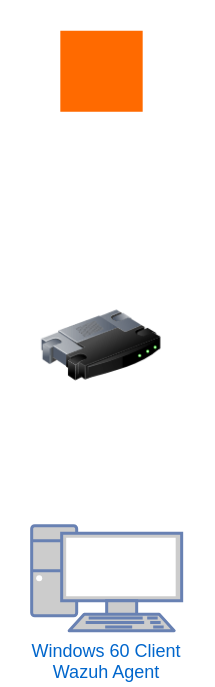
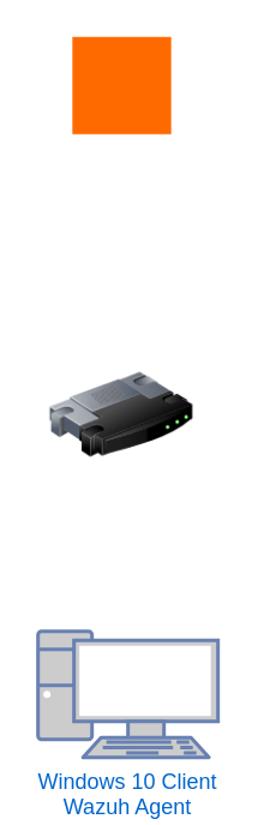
  <mxCell id="0" />
  <mxCell id="1" parent="0" />
- <mxCell id="2" value="Windows 60 Client&lt;div&gt;Wazuh Agent&lt;/div&gt;" style="fontColor=#0066CC;verticalAlign=top;verticalLabelPosition=bottom;labelPosition=center;align=center;html=1;outlineConnect=0;fillColor=#CCCCCC;strokeColor=#6881B3;gradientColor=none;gradientDirection=north;strokeWidth=2;shape=mxgraph.networks.pc;" vertex="1" parent="1"><mxGeometry x="20.45" y="350" width="100" height="70" as="geometry" /></mxCell>
+ <mxCell id="2" value="Windows 10 Client&lt;div&gt;Wazuh Agent&lt;/div&gt;" style="fontColor=#0066CC;verticalAlign=top;verticalLabelPosition=bottom;labelPosition=center;align=center;html=1;outlineConnect=0;fillColor=#CCCCCC;strokeColor=#6881B3;gradientColor=none;gradientDirection=north;strokeWidth=2;shape=mxgraph.networks.pc;" vertex="1" parent="1"><mxGeometry x="20.45" y="350" width="100" height="70" as="geometry" /></mxCell>
  <mxCell id="3" value="" style="image;html=1;image=img/lib/clip_art/networking/Router_128x128.png" vertex="1" parent="1"><mxGeometry x="27" y="190" width="80" height="80" as="geometry" /></mxCell>
  <mxCell id="4" value="" style="points=[];aspect=fixed;html=1;align=center;shadow=0;dashed=0;fillColor=#FF6A00;strokeColor=none;shape=mxgraph.alibaba_cloud.uis_ultimate_internet_service;" vertex="1" parent="1"><mxGeometry x="39.55" y="20" width="54.9" height="54" as="geometry" /></mxCell>
